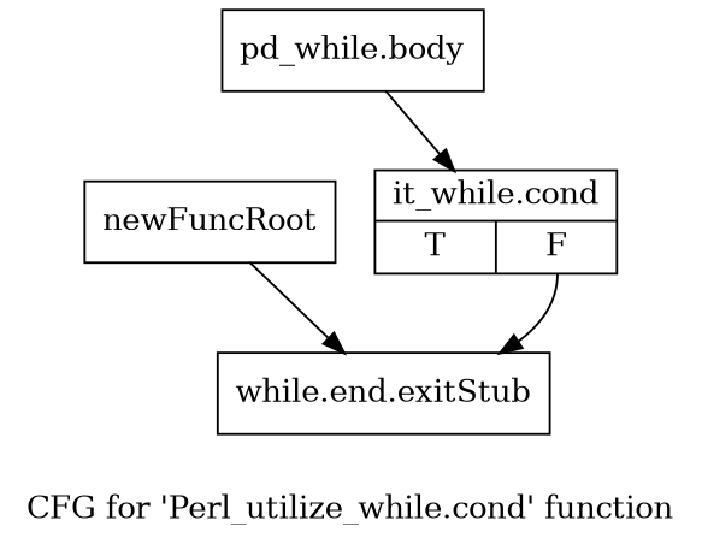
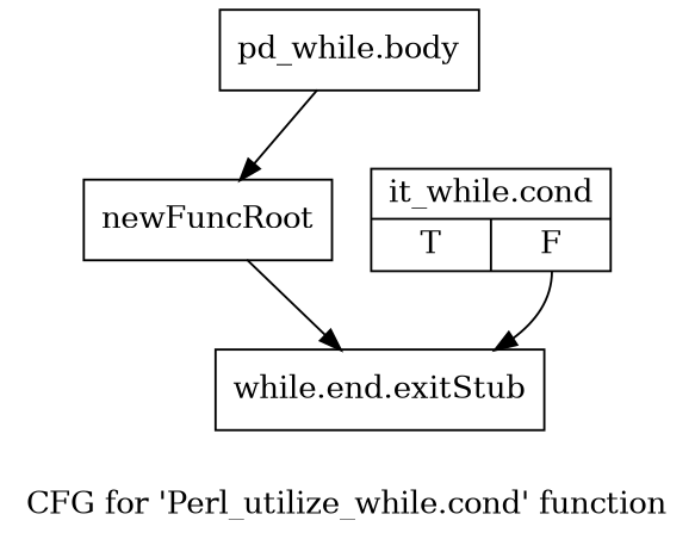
  digraph {
    label="CFG for 'Perl_utilize_while.cond' function"
    node [shape=record]
    n1 [label="{newFuncRoot}"]
    n2 [label="{while.end.exitStub}"]
    n3 [label="{it_while.cond|{<s0>T|<s1>F}}"]
    n4 [label="{pd_while.body}"]
    n1 -> n2
    n3 -> n2 [tailport=s1]
-   n4 -> n3
+   n4 -> n1
  }
